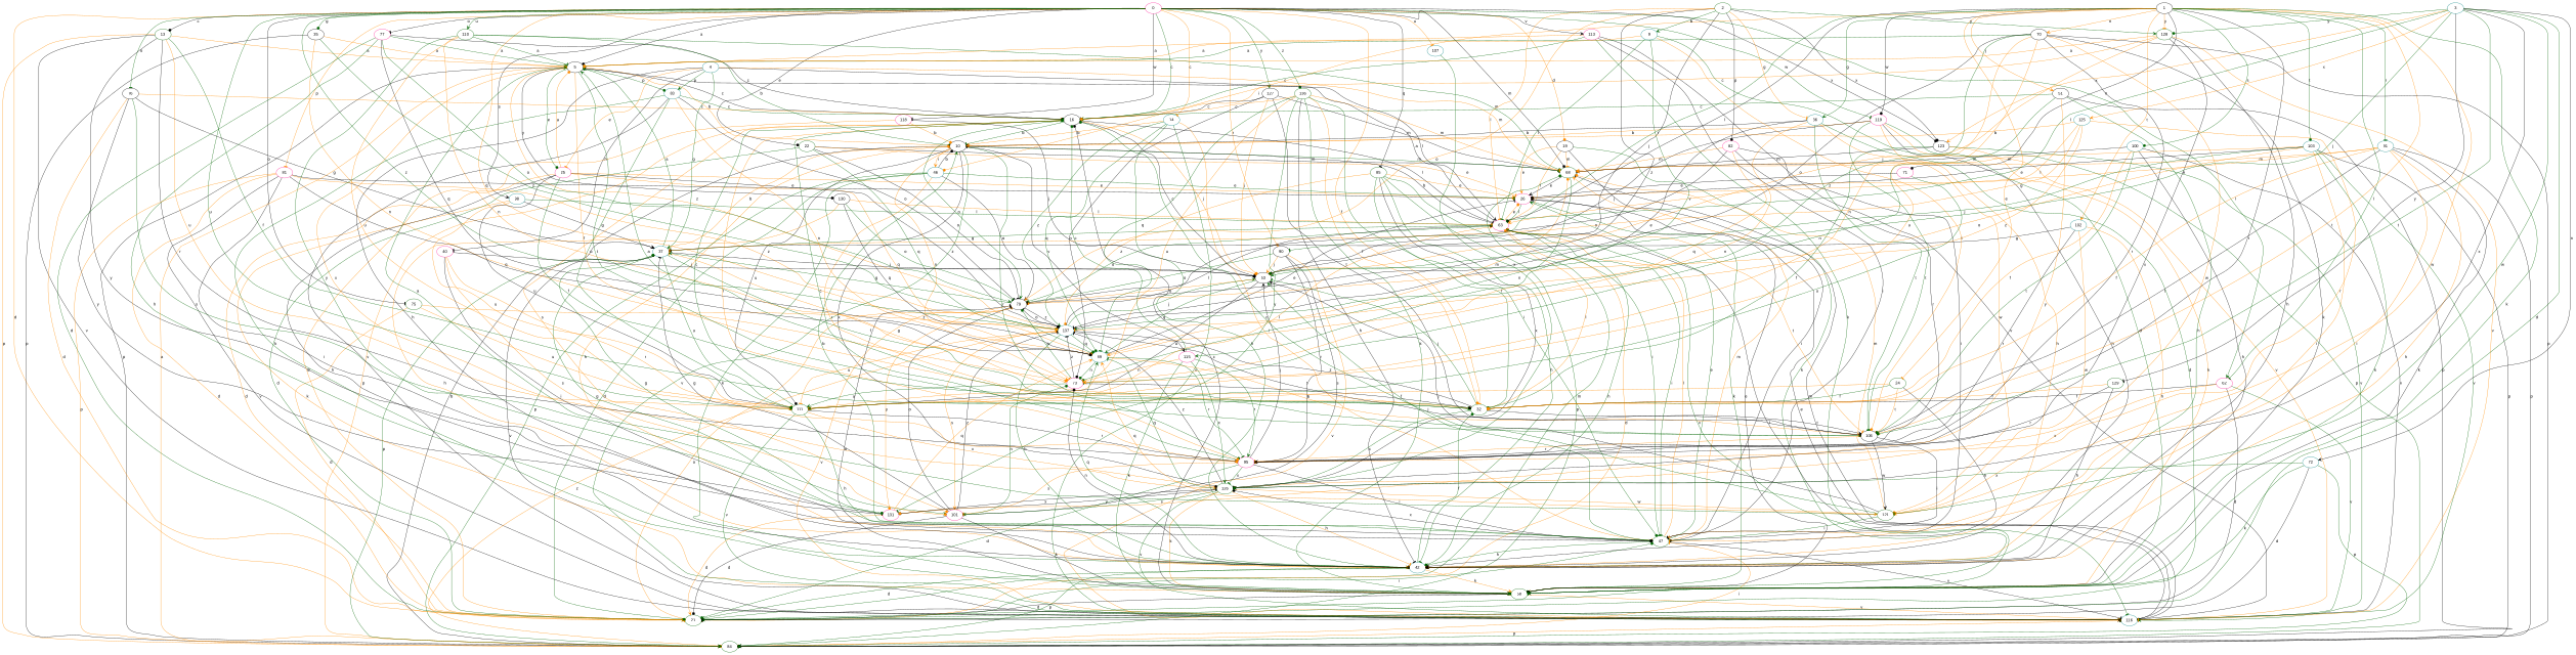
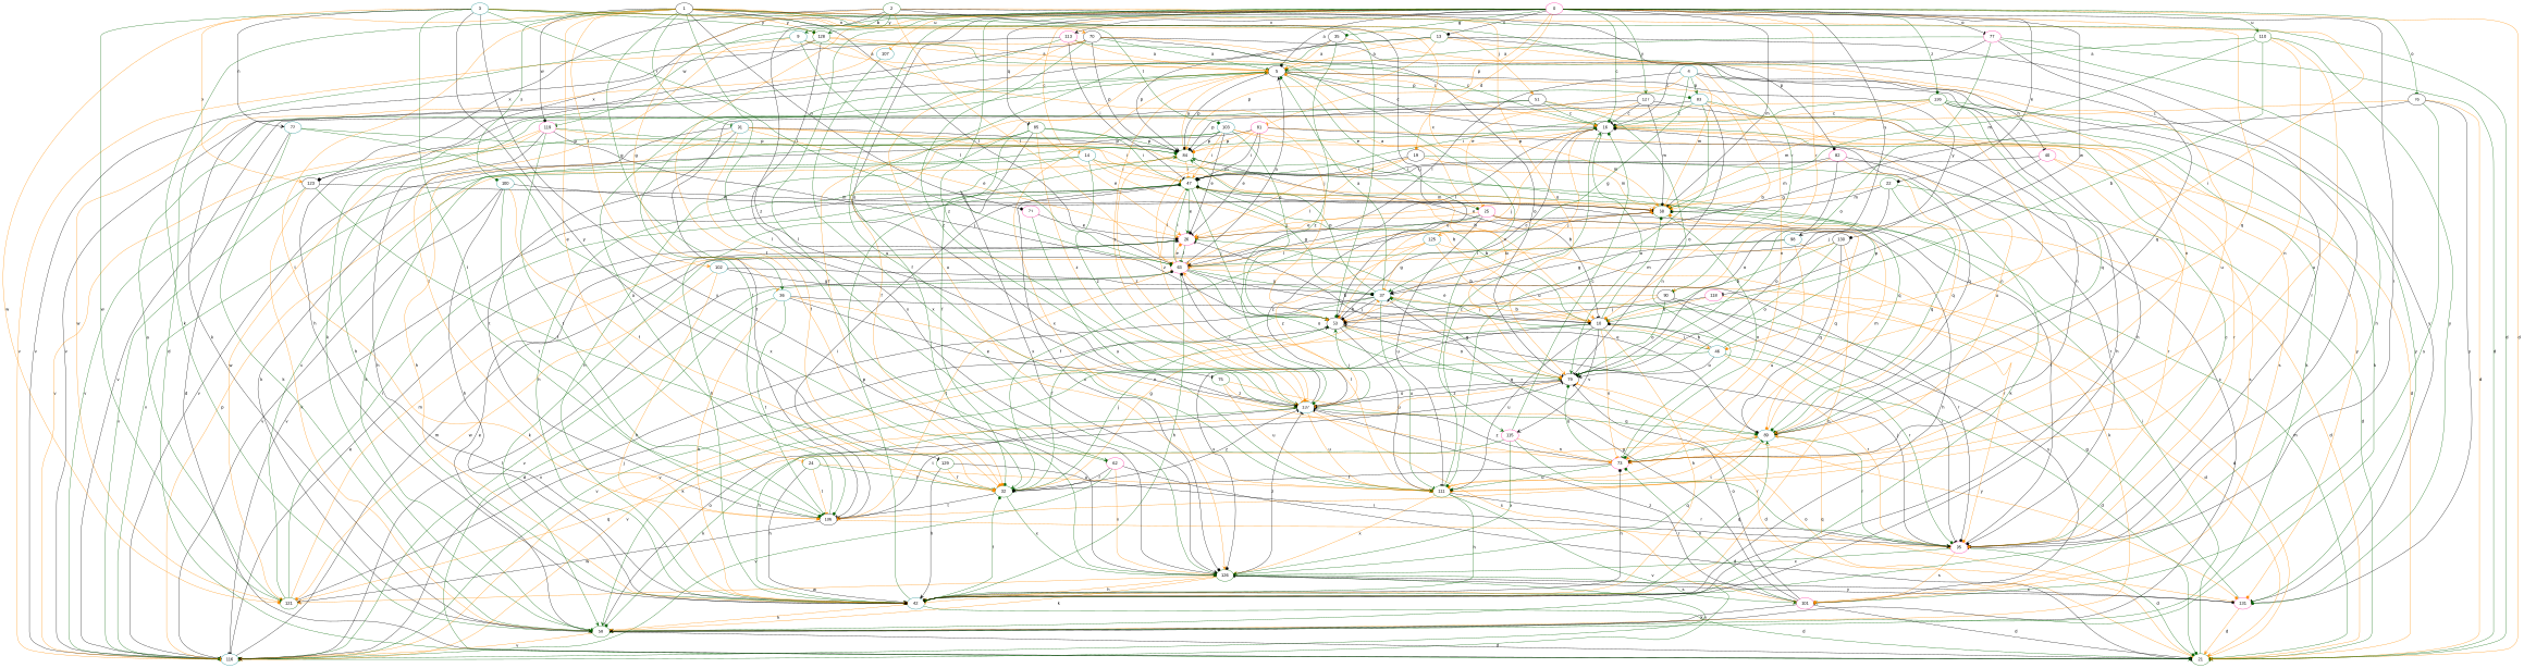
  strict digraph {
    fontname="Liberation Sans"
    node [color=teal fontname="Liberation Sans"]
    edge [arrowhead=dot color=darkgreen fontname="Liberation Sans"]
    0 [color=deeppink]
    5 [color=black]
    13 [color=darkgreen]
    14
    16 [color=black]
    19 [color=black]
    21 [color=darkgreen]
    22 [color=darkgreen]
    32 [color=darkgreen]
    35 [color=black]
    62 [color=deeppink]
    68 [color=darkgreen]
    75 [color=darkgreen]
    76 [color=black]
    77 [color=deeppink]
    81 [color=deeppink]
    85 [color=darkgreen]
    89
    90 [color=black]
    98
    107
    110 [color=darkgreen]
    111 [color=darkgreen]
    113 [color=deeppink]
    118 [color=deeppink]
    119 [color=deeppink]
    123 [color=black]
    127 [color=black]
    136 [color=darkgreen]
    137
    106 [color=black]
    126 [color=darkgreen]
    25 [color=deeppink]
    83
    10 [color=black]
    84 [color=darkgreen]
    130 [color=black]
    95 [color=deeppink]
    116
    131 [color=deeppink]
    42
    47 [color=darkgreen]
    63 [color=deeppink]
    53 [color=black]
    79 [color=black]
    101 [color=deeppink]
    58 [color=darkgreen]
    26 [color=deeppink]
    37
    73 [color=deeppink]
    121 [color=darkgreen]
    1 [color=black]
    24 [color=darkgreen]
    36
    46
    51 [color=black]
    70 [color=black]
    71 [color=deeppink]
    91
    100
    102
    103
    128 [color=darkgreen]
    2 [color=darkgreen]
    9
    82 [color=deeppink]
    115 [color=deeppink]
    3
    72
    125
    129 [color=darkgreen]
    4
    40 [color=deeppink]
    0 -> 5 [color=black label=a]
    0 -> 13 [color=black label=c]
    0 -> 14 [arrowhead=tee color=darkorange label=c]
    0 -> 16 [label=c]
    0 -> 19 [color=darkorange label=d]
    0 -> 21 [arrowhead=vee color=darkorange label=d]
    0 -> 22 [color=black label=e]
    0 -> 32 [arrowhead=tee color=darkorange label=f]
    0 -> 35 [label=g]
    0 -> 62 [arrowhead=vee label=l]
    0 -> 68 [color=black label=m]
    0 -> 75 [arrowhead=tee color=black label=o]
    0 -> 76 [arrowhead=tee label=o]
    0 -> 77 [arrowhead=tee color=black label=o]
    0 -> 81 [arrowhead=tee color=darkorange label=p]
    0 -> 85 [arrowhead=tee color=black label=q]
    0 -> 89 [color=darkorange label=q]
    0 -> 90 [arrowhead=vee color=darkorange label=r]
    0 -> 98 [arrowhead=vee color=black label=s]
    0 -> 107 [arrowhead=tee color=darkorange label=u]
    0 -> 110 [arrowhead=vee label=u]
    0 -> 111 [label=u]
    0 -> 113 [arrowhead=vee color=black label=v]
    0 -> 118 [arrowhead=tee color=black label=w]
    0 -> 119 [arrowhead=tee label=w]
    0 -> 123 [color=black label=x]
    0 -> 127 [arrowhead=vee label=y]
    0 -> 136 [label=z]
    0 -> 137 [label=z]
    5 -> 16 [color=black label=c]
    5 -> 32 [color=darkorange label=f]
    5 -> 137 [arrowhead=tee color=darkorange label=z]
    5 -> 106 [label=t]
    5 -> 126 [arrowhead=vee color=darkorange label=x]
    5 -> 25 [label=e]
    5 -> 83 [label=p]
    5 -> 10 [color=darkorange label=b]
    5 -> 84 [color=black label=p]
    5 -> 130 [color=black label=y]
    13 -> 5 [color=darkorange label=a]
    13 -> 32 [arrowhead=vee label=f]
    13 -> 111 [arrowhead=tee color=darkorange label=u]
    13 -> 84 [arrowhead=vee color=darkorange label=p]
    13 -> 95 [arrowhead=tee color=black label=r]
    13 -> 116 [color=black label=v]
    13 -> 131 [arrowhead=tee color=black label=y]
    14 -> 89 [label=q]
    14 -> 137 [arrowhead=vee label=z]
    14 -> 10 [arrowhead=vee color=darkorange label=b]
    14 -> 116 [label=v]
    14 -> 42 [label=h]
    14 -> 47 [arrowhead=tee color=darkorange label=i]
    16 -> 84 [color=darkorange label=p]
    16 -> 95 [color=darkorange label=r]
    16 -> 63 [arrowhead=tee color=black label=l]
    16 -> 53 [color=darkorange label=j]
    16 -> 79 [arrowhead=vee label=o]
    16 -> 101 [color=darkorange label=s]
    19 -> 68 [arrowhead=tee color=darkorange label=m]
    19 -> 47 [color=black label=i]
    19 -> 63 [arrowhead=vee color=darkorange label=l]
    19 -> 58 [arrowhead=tee label=k]
    19 -> 26 [arrowhead=vee color=darkorange label=e]
    21 -> 68 [label=m]
    21 -> 47 [label=i]
    21 -> 79 [arrowhead=tee color=darkorange label=o]
    22 -> 21 [arrowhead=vee label=d]
    22 -> 68 [arrowhead=tee color=black label=m]
    22 -> 89 [label=q]
    22 -> 79 [arrowhead=tee color=black label=o]
    22 -> 26 [arrowhead=tee color=darkorange label=e]
    32 -> 137 [arrowhead=tee color=black label=z]
    32 -> 106 [arrowhead=vee color=black label=t]
    32 -> 126 [arrowhead=vee label=x]
-   32 -> 63 [color=darkorange label=l]
    32 -> 53 [arrowhead=tee label=j]
    32 -> 37 [arrowhead=tee color=darkorange label=g]
    35 -> 5 [arrowhead=vee color=darkorange label=a]
    35 -> 137 [label=z]
    35 -> 84 [arrowhead=vee color=black label=p]
    35 -> 73 [arrowhead=vee color=darkorange label=n]
    62 -> 21 [arrowhead=tee color=black label=d]
    62 -> 32 [arrowhead=tee color=black label=f]
    62 -> 126 [color=darkorange label=x]
    62 -> 116 [arrowhead=vee label=v]
    68 -> 26 [arrowhead=vee color=black label=e]
    68 -> 73 [label=n]
    75 -> 21 [arrowhead=tee color=darkorange label=d]
    75 -> 111 [arrowhead=vee color=darkorange label=u]
    75 -> 137 [arrowhead=vee color=darkorange label=z]
    76 -> 16 [arrowhead=vee color=darkorange label=c]
    76 -> 21 [arrowhead=tee color=darkorange label=d]
    76 -> 131 [arrowhead=tee color=black label=y]
    76 -> 101 [arrowhead=vee label=s]
    76 -> 37 [arrowhead=vee color=black label=g]
    77 -> 5 [arrowhead=vee label=a]
    77 -> 16 [color=black label=c]
    77 -> 21 [label=d]
    77 -> 89 [color=black label=q]
    77 -> 42 [label=h]
    77 -> 79 [arrowhead=vee label=o]
    81 -> 21 [color=darkorange label=d]
    81 -> 89 [arrowhead=vee color=black label=q]
    81 -> 137 [arrowhead=tee color=darkorange label=z]
    81 -> 84 [color=darkorange label=p]
    81 -> 116 [arrowhead=tee color=black label=v]
    81 -> 47 [arrowhead=vee color=black label=i]
    81 -> 26 [arrowhead=tee color=black label=e]
    85 -> 32 [label=f]
    85 -> 137 [color=darkorange label=z]
    85 -> 126 [arrowhead=vee color=black label=x]
    85 -> 84 [arrowhead=vee label=p]
    85 -> 42 [arrowhead=tee label=h]
    85 -> 47 [arrowhead=tee label=i]
    85 -> 26 [arrowhead=vee color=darkorange label=e]
    89 -> 68 [color=darkorange label=m]
    89 -> 106 [arrowhead=vee color=darkorange label=t]
    89 -> 95 [arrowhead=tee label=r]
    89 -> 26 [arrowhead=tee color=black label=e]
    89 -> 73 [label=n]
    90 -> 95 [arrowhead=tee color=black label=r]
    90 -> 116 [arrowhead=tee color=darkorange label=v]
    90 -> 53 [arrowhead=vee color=darkorange label=j]
    90 -> 79 [arrowhead=vee label=o]
    90 -> 101 [arrowhead=tee color=black label=s]
    98 -> 111 [color=darkorange label=u]
    98 -> 63 [arrowhead=tee label=l]
    98 -> 58 [arrowhead=vee color=darkorange label=k]
    98 -> 37 [arrowhead=vee color=black label=g]
    107 -> 126 [arrowhead=tee label=x]
    110 -> 5 [arrowhead=tee label=a]
    110 -> 68 [label=m]
    110 -> 111 [color=darkorange label=u]
    110 -> 10 [arrowhead=tee label=b]
    110 -> 131 [label=y]
    110 -> 73 [color=darkorange label=n]
    111 -> 16 [arrowhead=vee label=c]
    111 -> 126 [arrowhead=vee color=darkorange label=x]
    111 -> 95 [arrowhead=vee color=black label=r]
    111 -> 116 [label=v]
    111 -> 42 [arrowhead=vee label=h]
    111 -> 63 [arrowhead=vee color=darkorange label=l]
    113 -> 5 [arrowhead=tee color=darkorange label=a]
    113 -> 16 [arrowhead=vee label=c]
    113 -> 116 [color=black label=v]
    113 -> 47 [arrowhead=tee color=black label=i]
    113 -> 58 [arrowhead=tee label=k]
    118 -> 21 [arrowhead=vee color=darkorange label=d]
    118 -> 10 [color=darkorange label=b]
    118 -> 53 [color=black label=j]
    119 -> 106 [arrowhead=tee label=t]
    119 -> 10 [arrowhead=vee color=darkorange label=b]
    119 -> 84 [arrowhead=tee label=p]
    119 -> 116 [arrowhead=tee color=darkorange label=v]
    119 -> 42 [arrowhead=vee color=black label=h]
    119 -> 53 [color=black label=j]
    119 -> 121 [color=darkorange label=w]
    123 -> 32 [label=f]
    123 -> 68 [arrowhead=vee color=black label=m]
    123 -> 116 [arrowhead=vee label=v]
    123 -> 58 [arrowhead=vee color=darkorange label=k]
    127 -> 16 [arrowhead=tee color=black label=c]
    127 -> 68 [color=black label=m]
    127 -> 106 [arrowhead=tee color=black label=t]
    127 -> 53 [color=darkorange label=j]
    127 -> 73 [color=black label=n]
    136 -> 16 [arrowhead=vee color=darkorange label=c]
    136 -> 32 [color=darkorange label=f]
    136 -> 68 [color=darkorange label=m]
    136 -> 89 [arrowhead=tee label=q]
    136 -> 111 [arrowhead=tee color=darkorange label=u]
    136 -> 131 [arrowhead=tee label=y]
    136 -> 42 [arrowhead=tee color=black label=h]
    136 -> 47 [label=i]
    136 -> 58 [arrowhead=tee label=k]
    137 -> 89 [label=q]
    137 -> 111 [arrowhead=tee color=darkorange label=u]
    137 -> 106 [arrowhead=tee color=black label=t]
    137 -> 42 [arrowhead=tee label=h]
    137 -> 63 [color=black label=l]
    137 -> 53 [arrowhead=vee label=j]
    137 -> 79 [arrowhead=tee color=black label=o]
    137 -> 101 [arrowhead=vee color=darkorange label=s]
    106 -> 5 [arrowhead=vee label=a]
    106 -> 95 [arrowhead=tee color=darkorange label=r]
    106 -> 47 [color=black label=i]
    106 -> 121 [arrowhead=vee color=black label=w]
    126 -> 89 [arrowhead=tee label=q]
    126 -> 137 [arrowhead=tee color=black label=z]
    126 -> 116 [arrowhead=tee label=v]
    126 -> 131 [color=black label=y]
    126 -> 42 [arrowhead=tee color=darkorange label=h]
    126 -> 101 [arrowhead=vee label=s]
    126 -> 58 [color=darkorange label=k]
    126 -> 121 [arrowhead=vee color=darkorange label=w]
    25 -> 5 [color=darkorange label=a]
    25 -> 21 [arrowhead=tee color=darkorange label=d]
    25 -> 32 [label=f]
    25 -> 89 [color=darkorange label=q]
    25 -> 111 [arrowhead=tee color=black label=u]
    25 -> 137 [color=black label=z]
    25 -> 42 [color=black label=h]
    25 -> 26 [color=darkorange label=e]
    83 -> 16 [arrowhead=tee label=c]
    83 -> 111 [label=u]
    83 -> 116 [arrowhead=tee color=black label=v]
    83 -> 79 [arrowhead=tee color=black label=o]
    83 -> 58 [arrowhead=vee label=k]
    83 -> 73 [arrowhead=vee color=darkorange label=n]
    10 -> 68 [label=m]
    10 -> 111 [color=black label=u]
    10 -> 126 [color=black label=x]
    10 -> 95 [label=r]
    10 -> 116 [label=v]
    10 -> 42 [arrowhead=vee color=darkorange label=h]
    10 -> 73 [arrowhead=tee color=darkorange label=n]
    10 -> 46 [arrowhead=vee color=darkorange label=i]
    10 -> 115 [arrowhead=vee color=black label=v]
    84 -> 5 [color=darkorange label=a]
    84 -> 137 [color=darkorange label=z]
    84 -> 10 [arrowhead=tee color=black label=b]
    84 -> 47 [arrowhead=tee color=darkorange label=i]
    130 -> 89 [color=black label=q]
-   16 -> 10 [arrowhead=tee label=b]
+   130 -> 10 [arrowhead=tee label=b]
    130 -> 42 [arrowhead=tee color=darkorange label=h]
    130 -> 63 [arrowhead=tee color=darkorange label=l]
    130 -> 79 [arrowhead=tee label=o]
    95 -> 16 [label=c]
    95 -> 21 [label=d]
    95 -> 126 [arrowhead=tee label=x]
    95 -> 47 [color=black label=i]
    95 -> 53 [arrowhead=vee color=black label=j]
    95 -> 101 [arrowhead=tee color=darkorange label=s]
    116 -> 68 [arrowhead=tee color=black label=m]
    116 -> 84 [arrowhead=tee color=darkorange label=p]
    116 -> 63 [color=black label=l]
    116 -> 26 [arrowhead=vee color=black label=e]
    131 -> 21 [arrowhead=vee color=darkorange label=d]
    131 -> 89 [arrowhead=vee color=darkorange label=q]
    131 -> 126 [arrowhead=tee color=black label=x]
    131 -> 37 [label=g]
    42 -> 21 [arrowhead=vee label=d]
    42 -> 32 [label=f]
    42 -> 89 [arrowhead=vee label=q]
    42 -> 84 [arrowhead=vee label=p]
    42 -> 58 [arrowhead=vee color=darkorange label=k]
    42 -> 73 [color=black label=n]
    47 -> 68 [arrowhead=vee color=darkorange label=m]
    47 -> 126 [color=black label=x]
    47 -> 10 [arrowhead=vee label=b]
    47 -> 116 [arrowhead=tee color=black label=v]
    47 -> 42 [arrowhead=vee label=h]
    47 -> 63 [color=darkorange label=l]
    47 -> 53 [arrowhead=vee label=j]
    47 -> 26 [arrowhead=vee label=e]
    47 -> 37 [label=g]
    63 -> 5 [arrowhead=vee color=black label=a]
    63 -> 21 [arrowhead=tee color=darkorange label=d]
    63 -> 106 [arrowhead=tee color=darkorange label=t]
    63 -> 10 [arrowhead=tee color=black label=b]
    63 -> 116 [arrowhead=tee label=v]
    63 -> 42 [label=h]
    63 -> 47 [arrowhead=tee label=i]
    63 -> 79 [arrowhead=vee label=o]
    63 -> 26 [color=darkorange label=e]
    63 -> 37 [label=g]
    53 -> 16 [arrowhead=tee color=black label=c]
    53 -> 89 [arrowhead=vee label=q]
    53 -> 111 [color=black label=u]
    53 -> 79 [arrowhead=tee color=darkorange label=o]
    79 -> 137 [color=black label=z]
    79 -> 116 [arrowhead=vee color=darkorange label=v]
    79 -> 131 [color=darkorange label=y]
    79 -> 37 [arrowhead=vee label=g]
    101 -> 21 [color=black label=d]
    101 -> 137 [arrowhead=tee color=black label=z]
    101 -> 79 [arrowhead=tee color=black label=o]
    101 -> 58 [arrowhead=vee color=black label=k]
    101 -> 37 [arrowhead=tee color=black label=g]
    101 -> 73 [label=n]
    58 -> 16 [color=black label=c]
    58 -> 21 [color=black label=d]
    58 -> 116 [arrowhead=vee color=darkorange label=v]
    58 -> 79 [arrowhead=tee color=black label=o]
    58 -> 26 [arrowhead=tee color=black label=e]
    26 -> 63 [arrowhead=tee label=l]
    26 -> 58 [arrowhead=vee label=k]
    37 -> 5 [label=a]
    37 -> 32 [arrowhead=vee label=f]
    37 -> 111 [arrowhead=tee label=u]
    37 -> 10 [color=darkorange label=b]
    37 -> 84 [arrowhead=vee label=p]
    37 -> 116 [arrowhead=vee color=black label=v]
    37 -> 53 [color=black label=j]
    73 -> 32 [color=black label=f]
    73 -> 111 [arrowhead=vee label=u]
    73 -> 137 [arrowhead=tee color=black label=z]
    73 -> 79 [label=o]
    121 -> 5 [arrowhead=vee label=a]
    121 -> 16 [label=c]
    121 -> 68 [color=darkorange label=m]
    121 -> 89 [arrowhead=vee color=darkorange label=q]
    121 -> 47 [arrowhead=tee label=i]
    121 -> 53 [arrowhead=vee color=black label=j]
    1 -> 62 [arrowhead=tee label=l]
    1 -> 90 [arrowhead=tee label=r]
    1 -> 119 [color=black label=w]
    1 -> 106 [arrowhead=vee color=darkorange label=t]
    1 -> 95 [color=black label=r]
    1 -> 63 [color=black label=l]
    1 -> 58 [arrowhead=tee label=k]
    1 -> 121 [color=darkorange label=w]
    1 -> 24 [arrowhead=tee color=darkorange label=e]
    1 -> 36 [arrowhead=vee label=g]
    1 -> 46 [color=darkorange label=i]
    1 -> 51 [arrowhead=vee color=darkorange label=j]
    1 -> 70 [arrowhead=vee color=darkorange label=n]
    1 -> 71 [color=black label=n]
    1 -> 91 [arrowhead=tee label=r]
    1 -> 100 [label=s]
    1 -> 102 [arrowhead=vee color=darkorange label=t]
    1 -> 103 [label=t]
    1 -> 128 [arrowhead=tee color=darkorange label=y]
    24 -> 32 [arrowhead=vee label=f]
    24 -> 111 [color=darkorange label=u]
    24 -> 106 [arrowhead=tee color=darkorange label=t]
    24 -> 42 [arrowhead=vee color=black label=h]
    36 -> 21 [label=d]
    36 -> 137 [arrowhead=vee color=black label=e]
    36 -> 106 [arrowhead=tee label=t]
    36 -> 10 [color=black label=b]
    36 -> 42 [color=darkorange label=h]
    36 -> 73 [arrowhead=vee color=darkorange label=n]
    46 -> 21 [label=d]
    46 -> 10 [color=black label=b]
    46 -> 84 [arrowhead=vee label=p]
    46 -> 95 [color=darkorange label=r]
    46 -> 79 [arrowhead=vee color=black label=o]
    46 -> 58 [arrowhead=vee label=k]
    46 -> 26 [arrowhead=tee label=e]
    51 -> 16 [arrowhead=vee label=c]
    51 -> 84 [color=black label=p]
    51 -> 131 [color=darkorange label=y]
    51 -> 42 [arrowhead=vee label=h]
    51 -> 73 [arrowhead=tee label=n]
    70 -> 5 [label=a]
    70 -> 111 [arrowhead=vee color=darkorange label=u]
    70 -> 137 [arrowhead=vee label=z]
    70 -> 84 [arrowhead=vee color=black label=p]
    70 -> 95 [arrowhead=vee color=black label=r]
    70 -> 79 [arrowhead=tee color=black label=o]
    70 -> 58 [color=black label=k]
    70 -> 73 [arrowhead=vee color=darkorange label=n]
    70 -> 121 [arrowhead=vee color=darkorange label=w]
    71 -> 111 [arrowhead=vee label=u]
    71 -> 26 [color=black label=e]
    91 -> 32 [color=darkorange label=f]
    91 -> 68 [arrowhead=vee color=darkorange label=m]
    91 -> 106 [arrowhead=tee color=black label=t]
    91 -> 84 [color=black label=p]
    91 -> 42 [arrowhead=vee color=darkorange label=h]
    91 -> 47 [arrowhead=tee color=darkorange label=i]
    91 -> 58 [arrowhead=vee color=black label=k]
    91 -> 26 [arrowhead=vee color=darkorange label=e]
    100 -> 32 [arrowhead=tee color=darkorange label=f]
    100 -> 68 [arrowhead=tee color=black label=m]
    100 -> 106 [label=t]
    100 -> 116 [arrowhead=tee color=black label=v]
    100 -> 42 [color=black label=h]
    102 -> 95 [color=black label=r]
    102 -> 42 [color=darkorange label=h]
    102 -> 37 [color=black label=g]
    102 -> 121 [color=darkorange label=w]
    103 -> 68 [arrowhead=vee color=darkorange label=m]
    103 -> 84 [arrowhead=tee color=black label=p]
    103 -> 116 [label=v]
    103 -> 47 [arrowhead=vee color=darkorange label=i]
    103 -> 53 [arrowhead=vee label=j]
    103 -> 79 [color=darkorange label=o]
    103 -> 58 [arrowhead=tee label=k]
    103 -> 26 [color=black label=e]
    128 -> 5 [color=darkorange label=a]
    128 -> 16 [color=darkorange label=c]
    128 -> 126 [arrowhead=tee color=black label=x]
    128 -> 116 [arrowhead=tee color=darkorange label=v]
    128 -> 42 [color=black label=h]
    128 -> 53 [color=darkorange label=j]
    2 -> 123 [color=black label=x]
    2 -> 137 [arrowhead=tee color=black label=z]
    2 -> 63 [arrowhead=tee color=darkorange label=l]
    2 -> 53 [arrowhead=vee color=black label=j]
    2 -> 79 [arrowhead=vee color=darkorange label=o]
    2 -> 36 [arrowhead=tee color=darkorange label=g]
    2 -> 128 [arrowhead=vee label=y]
    2 -> 9 [arrowhead=vee label=b]
    2 -> 82 [color=black label=p]
    9 -> 5 [arrowhead=tee color=darkorange label=a]
    9 -> 21 [arrowhead=vee label=d]
    9 -> 106 [color=darkorange label=t]
    9 -> 63 [arrowhead=tee label=l]
    9 -> 115 [arrowhead=vee label=v]
    82 -> 68 [arrowhead=vee color=darkorange label=m]
    82 -> 89 [arrowhead=vee color=darkorange label=q]
    82 -> 95 [color=black label=r]
    82 -> 47 [arrowhead=tee color=black label=i]
    82 -> 79 [arrowhead=tee color=black label=o]
    115 -> 16 [label=c]
    115 -> 126 [arrowhead=vee label=x]
    115 -> 95 [arrowhead=vee label=r]
    115 -> 58 [label=k]
    115 -> 73 [arrowhead=tee color=darkorange label=n]
    3 -> 21 [arrowhead=tee label=d]
    3 -> 123 [arrowhead=vee color=darkorange label=x]
    3 -> 106 [label=t]
    3 -> 126 [color=black label=x]
    3 -> 63 [arrowhead=tee label=l]
    3 -> 53 [label=j]
    3 -> 121 [arrowhead=tee label=w]
    3 -> 128 [label=y]
    3 -> 72 [arrowhead=vee color=black label=n]
    3 -> 125 [arrowhead=vee color=darkorange label=x]
    3 -> 129 [arrowhead=tee color=black label=y]
    72 -> 21 [arrowhead=tee color=black label=d]
    72 -> 126 [label=x]
    72 -> 84 [label=p]
    72 -> 58 [arrowhead=vee label=k]
    125 -> 137 [arrowhead=tee color=darkorange label=z]
    125 -> 10 [arrowhead=vee color=darkorange label=b]
    125 -> 95 [color=darkorange label=r]
    125 -> 63 [arrowhead=vee color=darkorange label=l]
    125 -> 37 [arrowhead=tee color=darkorange label=g]
    129 -> 32 [color=darkorange label=f]
    129 -> 95 [arrowhead=vee color=black label=r]
    129 -> 42 [arrowhead=vee color=black label=h]
    4 -> 68 [arrowhead=tee color=darkorange label=m]
    4 -> 25 [arrowhead=tee color=darkorange label=e]
    4 -> 83 [arrowhead=vee label=p]
    4 -> 42 [arrowhead=tee color=black label=h]
    4 -> 63 [arrowhead=vee color=black label=l]
    4 -> 37 [arrowhead=vee label=g]
    4 -> 40 [arrowhead=tee color=black label=h]
    40 -> 95 [color=darkorange label=r]
    40 -> 47 [color=black label=i]
    40 -> 53 [arrowhead=tee color=black label=j]
    40 -> 101 [color=darkorange label=s]
  }
